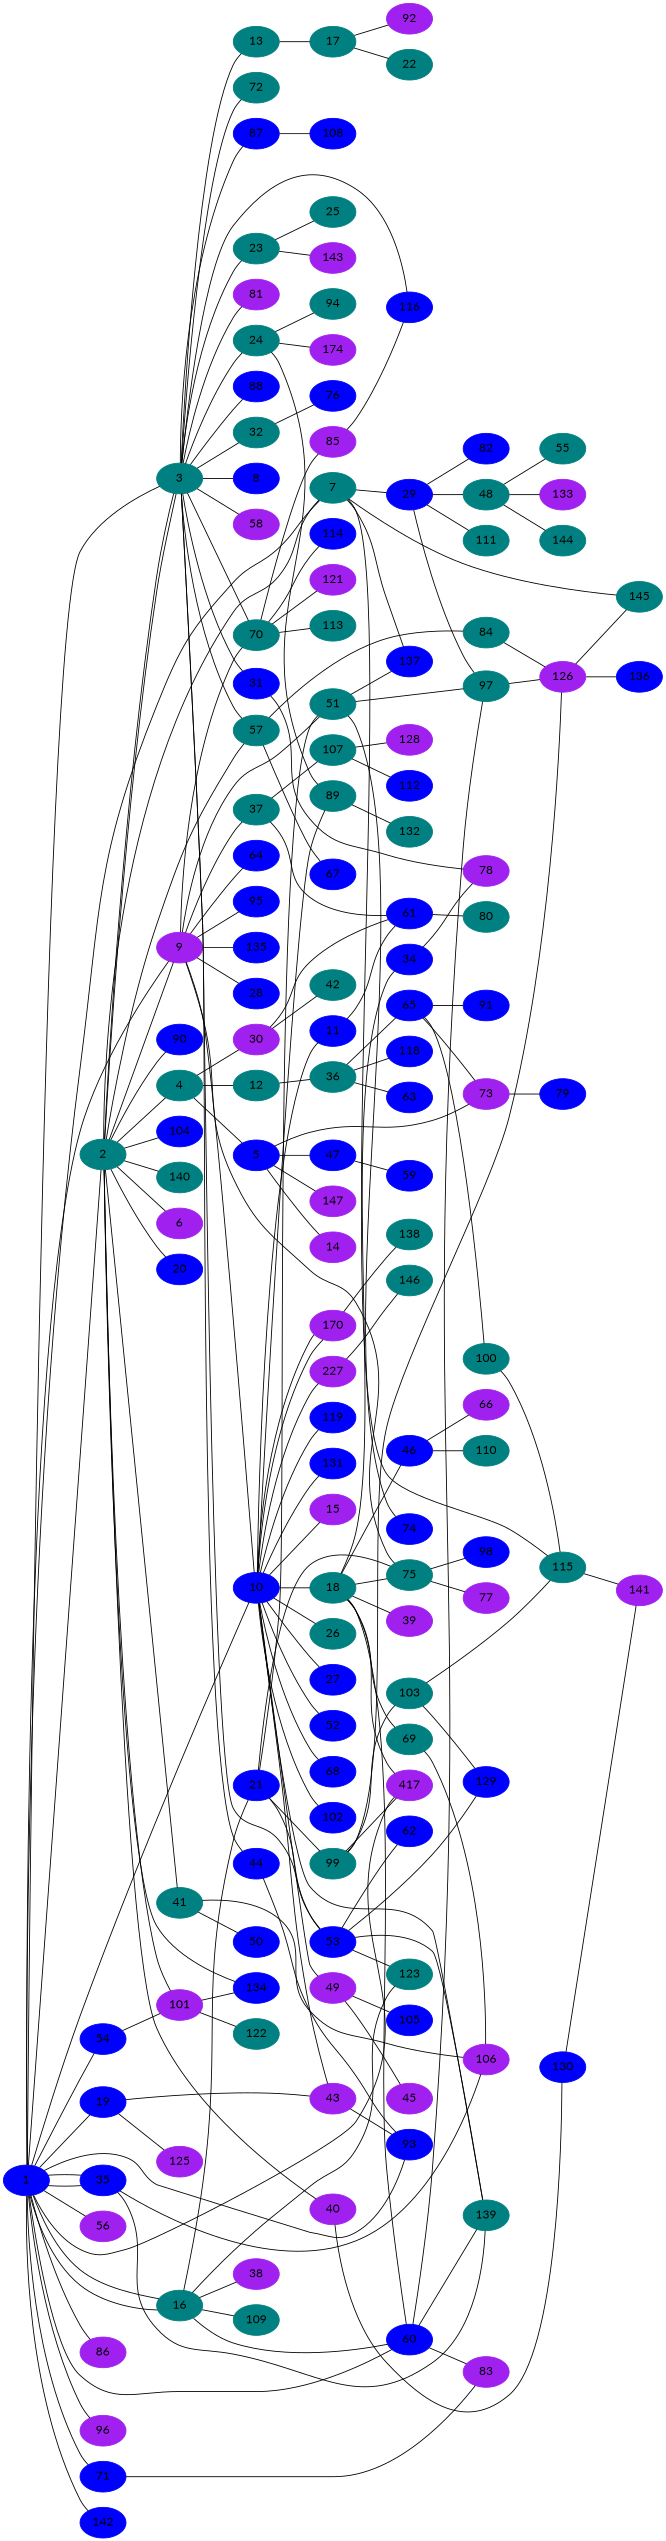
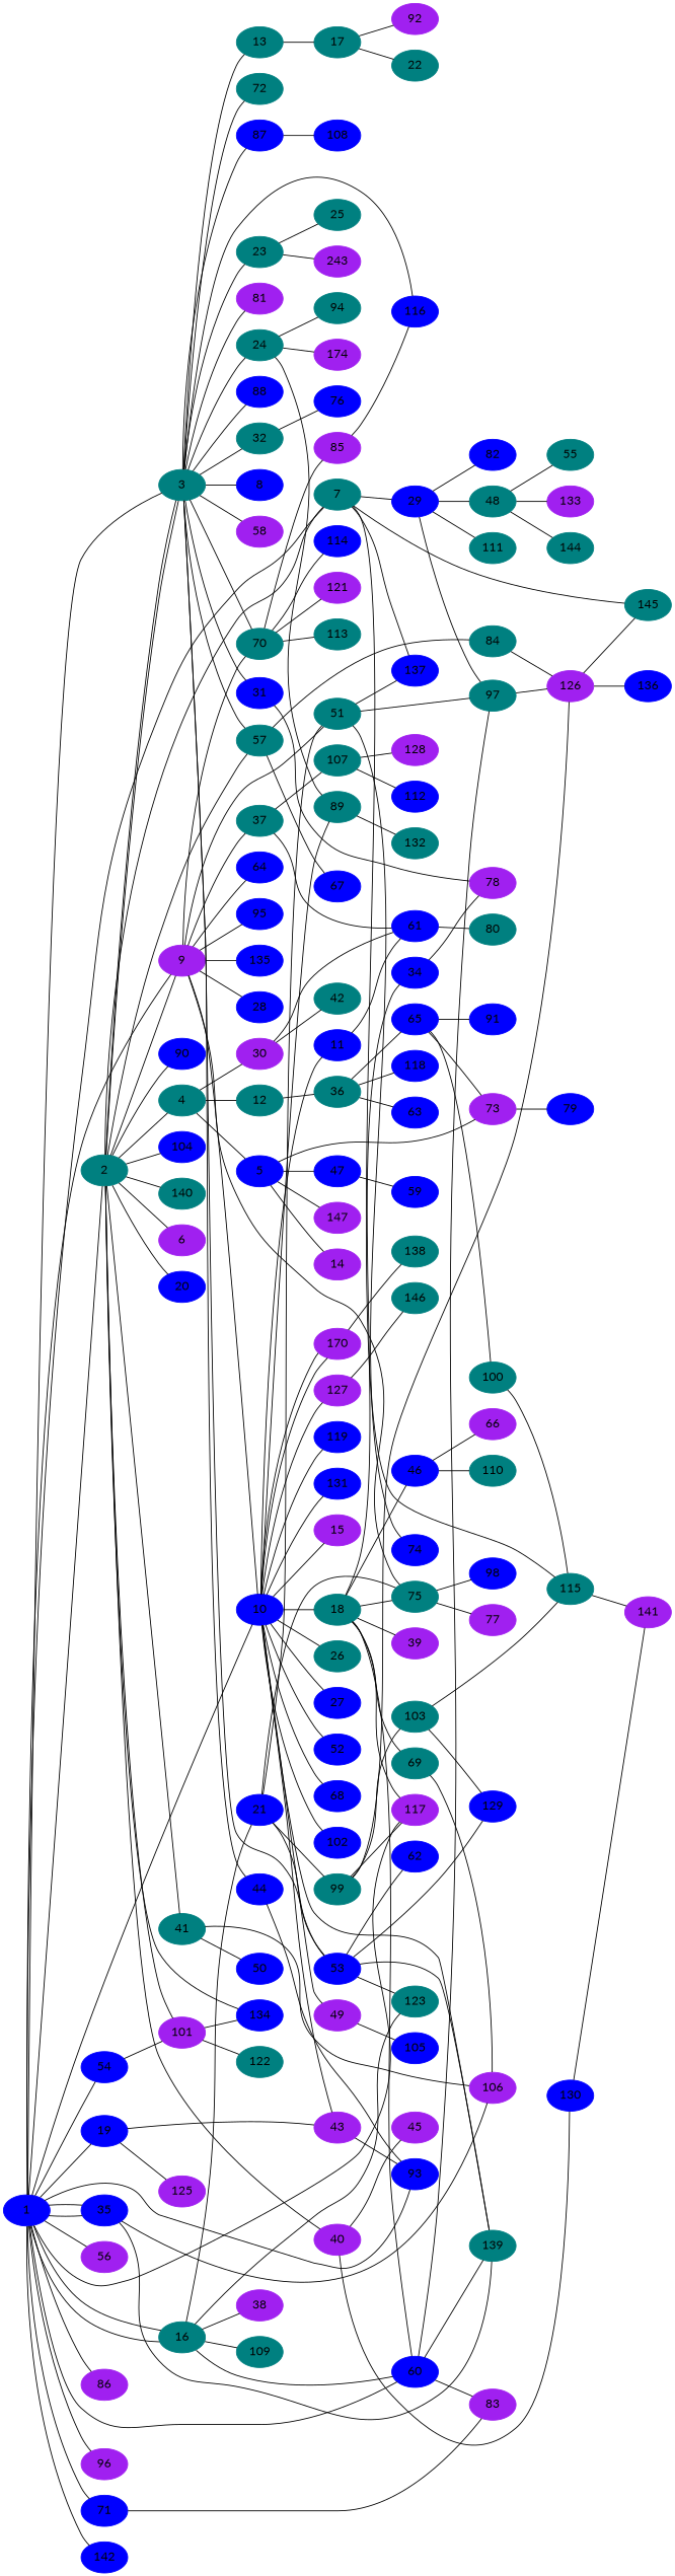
  graph {
    fontname=Lato
    rankdir=LR
    node [color=blue fontname=Lato style=filled]
    edge [fontname=Lato]
    2 [color=teal]
    1
    3 [color=teal]
    7 [color=teal]
    9 [color=purple]
    10
    16 [color=teal]
    19
    35
    54
    56 [color=purple]
    60
    71
    86 [color=purple]
    93
    96 [color=purple]
-   117 [color=purple label=417]
+   117 [color=purple]
    142
    4 [color=teal]
    6 [color=purple]
    20
    40 [color=purple]
    41 [color=teal]
    57 [color=teal]
    90
    101 [color=purple]
    104
    134
    140 [color=teal]
    8
    13 [color=teal]
    23 [color=teal]
    24 [color=teal]
    31
    32 [color=teal]
    44
    53
    58 [color=purple]
    70 [color=teal]
    72 [color=teal]
    81 [color=purple]
    87
    88
    116
    29
    115 [color=teal]
    137
    145 [color=teal]
    28
    37 [color=teal]
    51 [color=teal]
    64
    75 [color=teal]
    95
    135
    11
    15 [color=purple]
    18 [color=teal]
    26 [color=teal]
    27
    43 [color=purple]
    49 [color=purple]
    52
    68
    89 [color=teal]
    102
    119
    n68 [color=purple label=170]
-   127 [color=purple label=227]
+   127 [color=purple]
    131
    139 [color=teal]
    21
    38 [color=purple]
    109 [color=teal]
    123 [color=teal]
    125 [color=purple]
    106 [color=purple]
    97 [color=teal]
    83 [color=purple]
    5
    12 [color=teal]
    30 [color=purple]
    45 [color=purple]
    130
    50
    67
    84 [color=teal]
    122 [color=teal]
    17 [color=teal]
    25 [color=teal]
-   143 [color=purple]
+   143 [color=purple label=243]
    94 [color=teal]
    n93 [color=purple label=174]
    78 [color=purple]
    76
    62
    129
    85 [color=purple]
    113 [color=teal]
    114
    121 [color=purple]
    108
    14 [color=purple]
    47
    73 [color=purple]
    147 [color=purple]
    36 [color=teal]
    61
    42 [color=teal]
    59
    79
    48 [color=teal]
    82
    111 [color=teal]
    141 [color=purple]
    107 [color=teal]
    74
    77 [color=purple]
    98
    34
    39 [color=purple]
    46
    69 [color=teal]
    105
    132 [color=teal]
    138 [color=teal]
    146 [color=teal]
    80 [color=teal]
    63
    65
    118
    22 [color=teal]
    92 [color=purple]
    99 [color=teal]
    66 [color=purple]
    110 [color=teal]
    126 [color=purple]
    103 [color=teal]
    55 [color=teal]
    133 [color=purple]
    144 [color=teal]
    91
    100 [color=teal]
    112
    128 [color=purple]
    136
    2 -- 3
    2 -- 3
    2 -- 7
    2 -- 9
    2 -- 4
    2 -- 6
    2 -- 20
    2 -- 40
    2 -- 41
    2 -- 57
    2 -- 90
    2 -- 101
    2 -- 104
    2 -- 134
    2 -- 140
    1 -- 2
    1 -- 3
    1 -- 7
    1 -- 9
    1 -- 10
    1 -- 16
    1 -- 16
    1 -- 19
    1 -- 35
    1 -- 35
    1 -- 54
    1 -- 56
    1 -- 60
    1 -- 71
    1 -- 86
    1 -- 93
    1 -- 96
    1 -- 117
    1 -- 142
    3 -- 57
    3 -- 8
    3 -- 13
    3 -- 23
    3 -- 24
    3 -- 31
    3 -- 32
    3 -- 44
    3 -- 53
    3 -- 58
    3 -- 70
    3 -- 72
    3 -- 81
    3 -- 87
    3 -- 88
    3 -- 116
    7 -- 29
    7 -- 115
    7 -- 137
    7 -- 145
    9 -- 10
    9 -- 70
    9 -- 28
    9 -- 37
    9 -- 51
    9 -- 64
    9 -- 75
    9 -- 95
    9 -- 135
    10 -- 11
    10 -- 15
    10 -- 18
    10 -- 26
    10 -- 27
    10 -- 43
    10 -- 49
    10 -- 52
    10 -- 68
    10 -- 89
    10 -- 102
    10 -- 119
    10 -- n68
    10 -- n68
    10 -- 127
    10 -- 131
    10 -- 139
    16 -- 60
    16 -- 21
    16 -- 38
    16 -- 109
    16 -- 123
    19 -- 43
    19 -- 125
    35 -- 139
    35 -- 106
    54 -- 101
    60 -- 139
    60 -- 97
    60 -- 83
    71 -- 83
    4 -- 5
    4 -- 12
    4 -- 30
-   49 -- 45
+   40 -- 45
    40 -- 130
    41 -- 106
    41 -- 50
    57 -- 67
    57 -- 84
    101 -- 134
    101 -- 122
    13 -- 17
    23 -- 25
    23 -- 143
    24 -- 89
    24 -- 94
    24 -- n93
    31 -- 78
    32 -- 76
    44 -- 93
    53 -- 139
    53 -- 123
    53 -- 62
    53 -- 129
    70 -- 85
    70 -- 113
    70 -- 114
    70 -- 121
    87 -- 108
    29 -- 97
    29 -- 48
    29 -- 82
    29 -- 111
    115 -- 141
    37 -- 61
    37 -- 107
    51 -- 137
    51 -- 97
    51 -- 74
    75 -- 77
    75 -- 98
    11 -- 61
    18 -- 60
    18 -- 117
    18 -- 75
    18 -- 34
    18 -- 39
    18 -- 46
    18 -- 69
    43 -- 93
    49 -- 105
    89 -- 132
    n68 -- 138
    127 -- 146
    21 -- 53
    21 -- 51
    21 -- 75
    21 -- 99
    97 -- 126
    5 -- 14
    5 -- 47
    5 -- 73
    5 -- 147
    12 -- 36
    30 -- 61
    30 -- 42
    130 -- 141
    84 -- 126
    17 -- 22
    17 -- 92
    85 -- 116
    47 -- 59
    73 -- 79
    36 -- 63
    36 -- 65
    36 -- 118
    61 -- 80
    48 -- 55
    48 -- 133
    48 -- 144
    107 -- 112
    107 -- 128
    34 -- 78
    46 -- 66
    46 -- 110
    69 -- 106
    65 -- 73
    65 -- 91
    65 -- 100
    99 -- 117
    99 -- 126
    99 -- 103
    126 -- 145
    126 -- 136
    103 -- 115
    103 -- 129
    100 -- 115
  }
